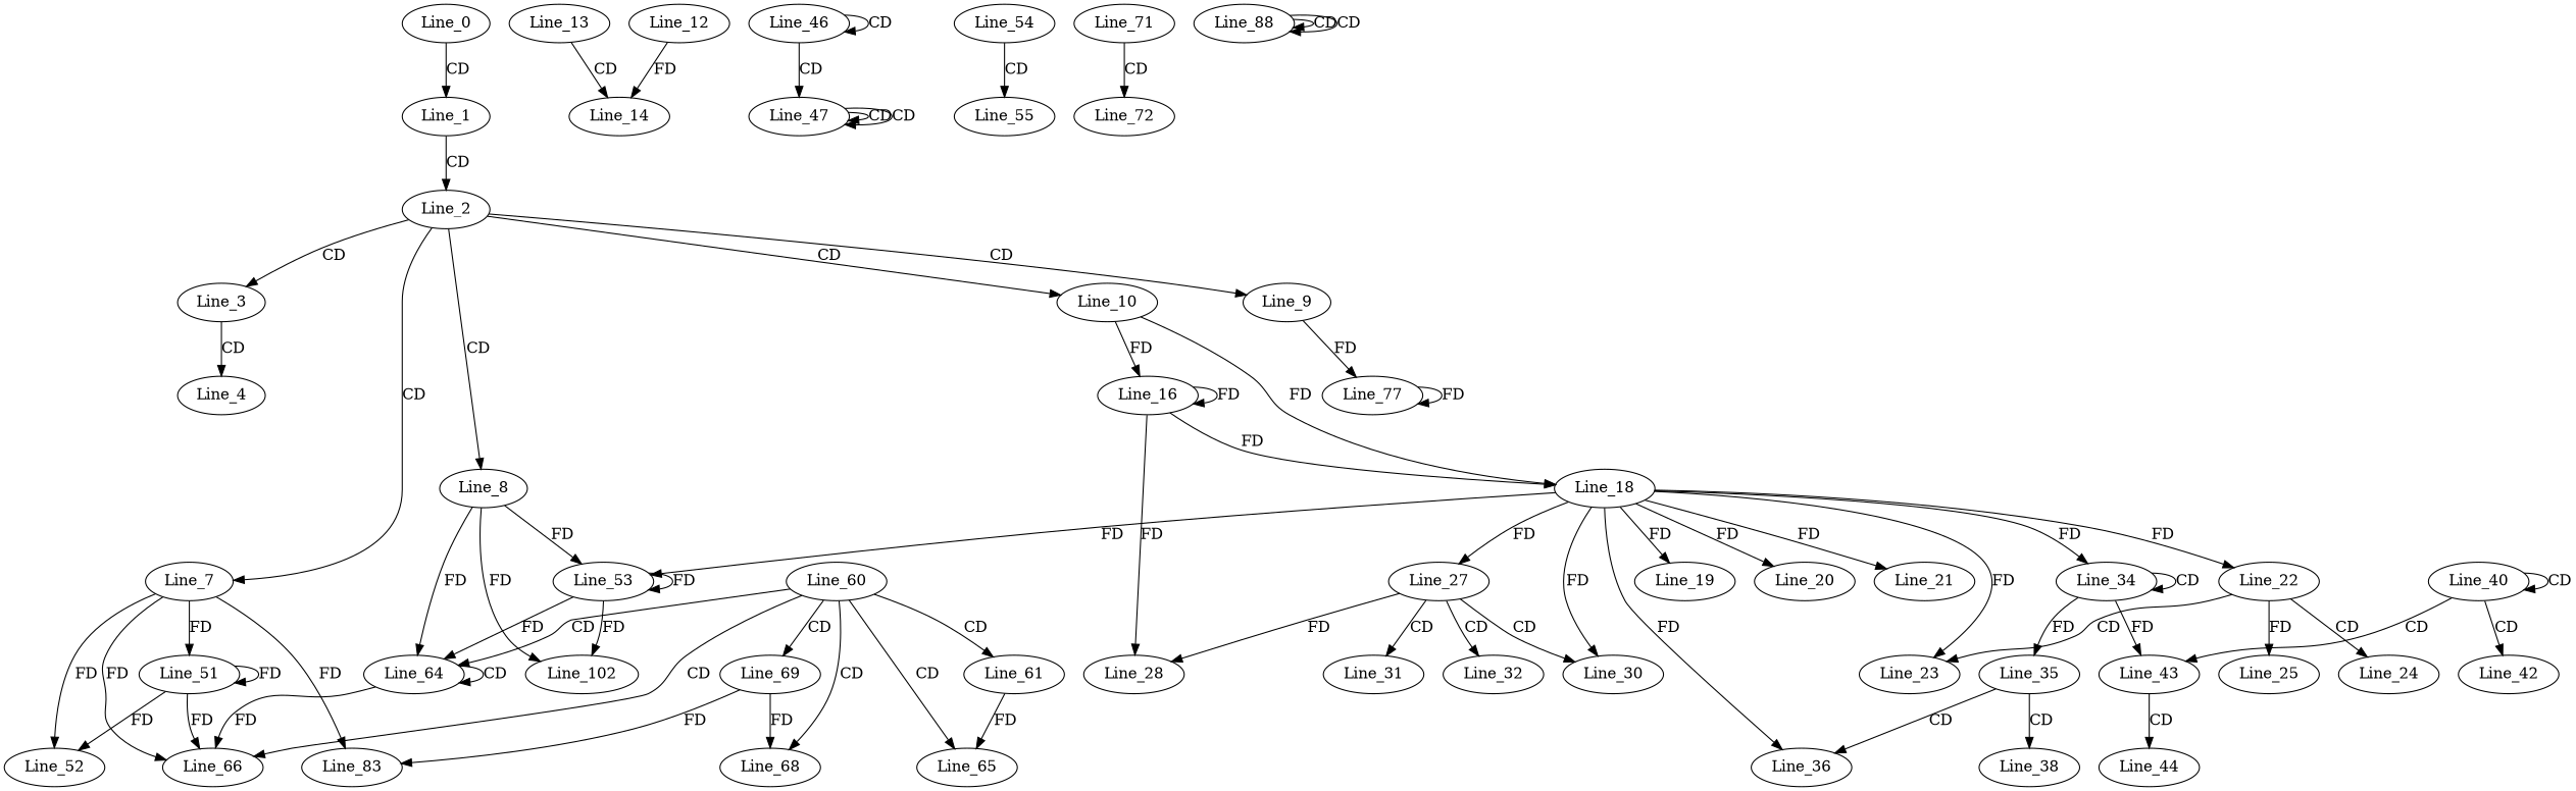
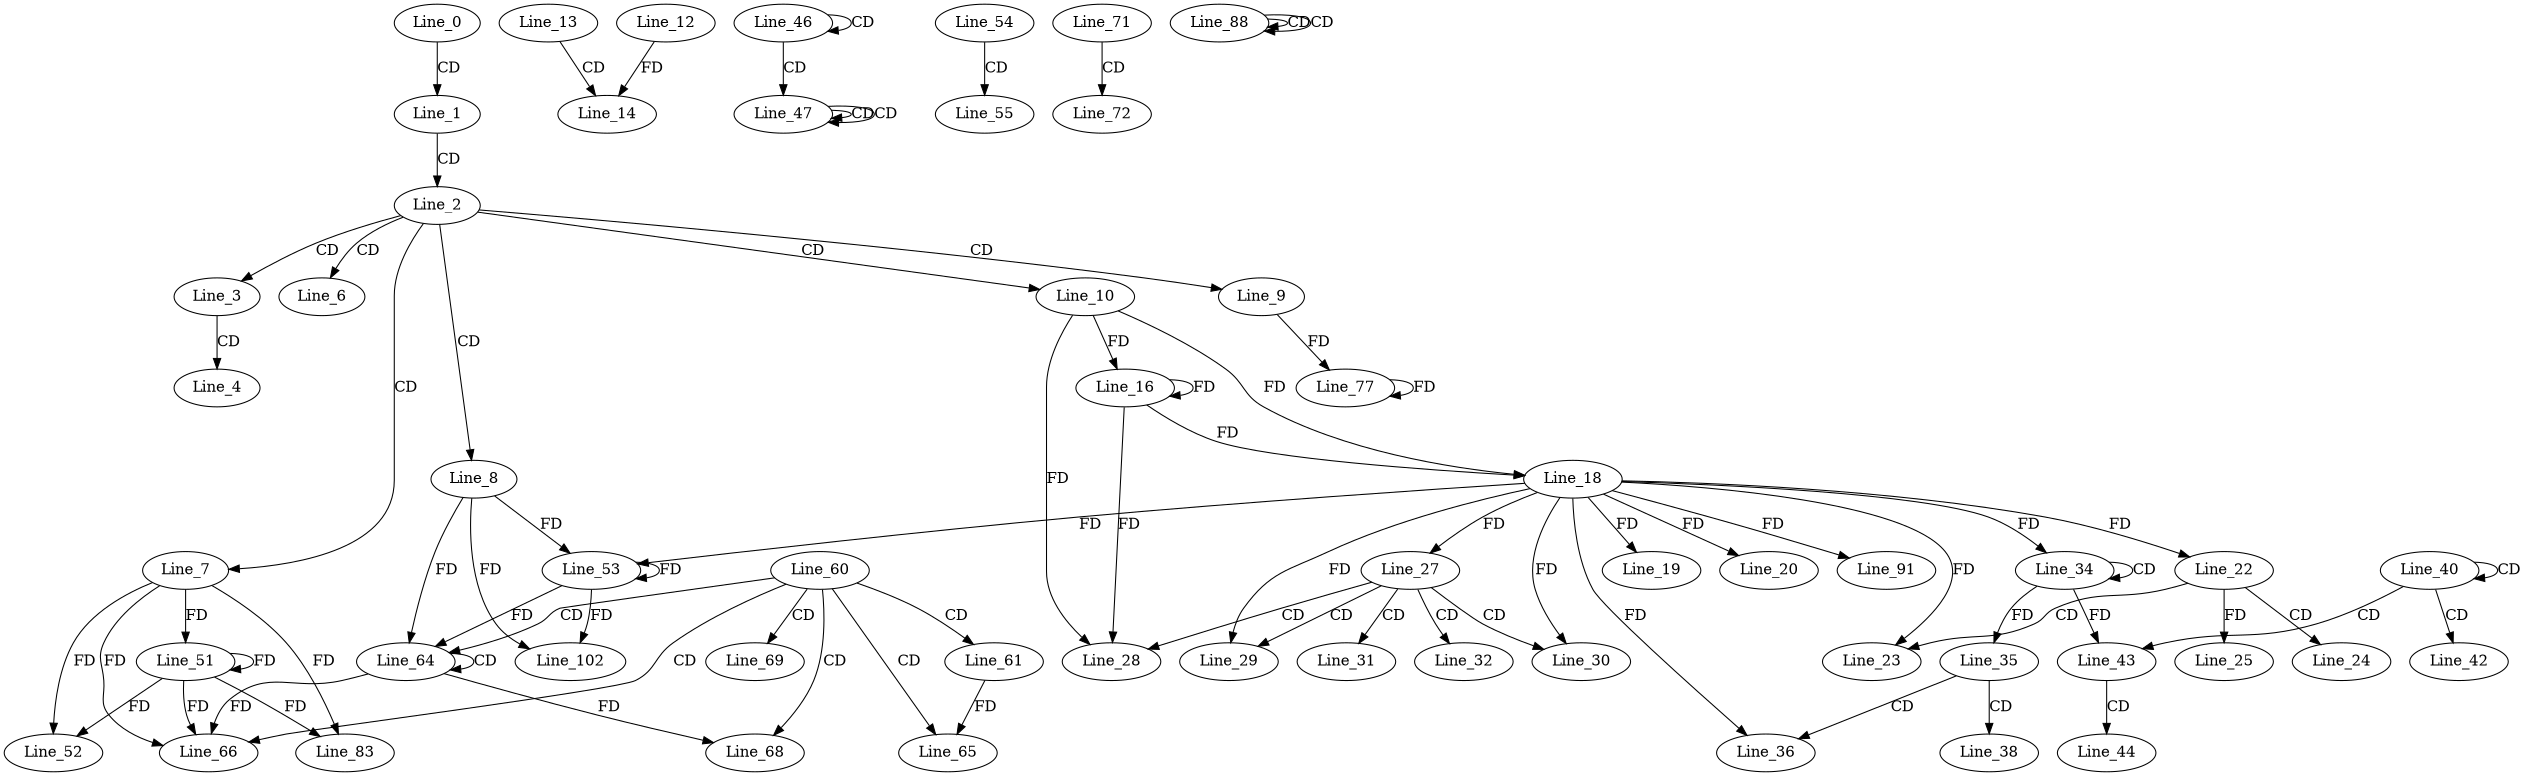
  digraph {
    Line_0
    Line_1
    Line_2
    Line_3
+   Line_6
    Line_7
    Line_8
    Line_9
    Line_10
    Line_4
    Line_51
    Line_52
    Line_66
    Line_83
    Line_53
    Line_64
    Line_102
    Line_77
    Line_16
    Line_18
    Line_28
    Line_68
    Line_19
    Line_20
-   Line_21
+   Line_21 [label=Line_91]
    Line_22
    Line_23
    Line_27
+   Line_29
    Line_30
    Line_34
    Line_36
    Line_13
    Line_14
    Line_12
    Line_24
    Line_25
    Line_31
    Line_32
    Line_35
    Line_43
    Line_38
    Line_44
    Line_40
    Line_42
    Line_46
    Line_47
    Line_54
    Line_55
    Line_60
    Line_61
    Line_65
    Line_69
    Line_71
    Line_72
    Line_88
    Line_0 -> Line_1 [label=CD]
    Line_1 -> Line_2 [label=CD]
    Line_2 -> Line_3 [label=CD]
+   Line_2 -> Line_6 [label=CD]
    Line_2 -> Line_7 [label=CD]
    Line_2 -> Line_8 [label=CD]
    Line_2 -> Line_9 [label=CD]
    Line_2 -> Line_10 [label=CD]
    Line_3 -> Line_4 [label=CD]
    Line_7 -> Line_51 [label=FD]
    Line_7 -> Line_52 [label=FD]
    Line_7 -> Line_66 [label=FD]
    Line_7 -> Line_83 [label=FD]
    Line_8 -> Line_53 [label=FD]
    Line_8 -> Line_64 [label=FD]
    Line_8 -> Line_102 [label=FD]
    Line_9 -> Line_77 [label=FD]
    Line_10 -> Line_16 [label=FD]
    Line_10 -> Line_18 [label=FD]
+   Line_10 -> Line_28 [label=FD]
    Line_51 -> Line_51 [label=FD]
    Line_51 -> Line_52 [label=FD]
    Line_51 -> Line_66 [label=FD]
-   Line_69 -> Line_83 [label=FD]
+   Line_51 -> Line_83 [label=FD]
    Line_53 -> Line_53 [label=FD]
    Line_53 -> Line_64 [label=FD]
    Line_53 -> Line_102 [label=FD]
    Line_64 -> Line_66 [label=FD]
    Line_64 -> Line_64 [label=CD]
-   Line_69 -> Line_68 [label=FD]
+   Line_64 -> Line_68 [label=FD]
    Line_77 -> Line_77 [label=FD]
    Line_16 -> Line_16 [label=FD]
    Line_16 -> Line_18 [label=FD]
    Line_16 -> Line_28 [label=FD]
    Line_18 -> Line_53 [label=FD]
    Line_18 -> Line_19 [label=FD]
    Line_18 -> Line_20 [label=FD]
    Line_18 -> Line_21 [label=FD]
    Line_18 -> Line_22 [label=FD]
    Line_18 -> Line_23 [label=FD]
    Line_18 -> Line_27 [label=FD]
+   Line_18 -> Line_29 [label=FD]
    Line_18 -> Line_30 [label=FD]
    Line_18 -> Line_34 [label=FD]
    Line_18 -> Line_36 [label=FD]
    Line_22 -> Line_23 [label=CD]
    Line_22 -> Line_24 [label=CD]
    Line_22 -> Line_25 [label=FD]
-   Line_27 -> Line_28 [label=FD]
+   Line_27 -> Line_28 [label=CD]
+   Line_27 -> Line_29 [label=CD]
    Line_27 -> Line_30 [label=CD]
    Line_27 -> Line_31 [label=CD]
    Line_27 -> Line_32 [label=CD]
    Line_34 -> Line_34 [label=CD]
    Line_34 -> Line_35 [label=FD]
    Line_34 -> Line_43 [label=FD]
    Line_13 -> Line_14 [label=CD]
    Line_12 -> Line_14 [label=FD]
    Line_35 -> Line_36 [label=CD]
    Line_35 -> Line_38 [label=CD]
    Line_43 -> Line_44 [label=CD]
    Line_40 -> Line_43 [label=CD]
    Line_40 -> Line_40 [label=CD]
    Line_40 -> Line_42 [label=CD]
    Line_46 -> Line_46 [label=CD]
    Line_46 -> Line_47 [label=CD]
    Line_47 -> Line_47 [label=CD]
    Line_47 -> Line_47 [label=CD]
    Line_54 -> Line_55 [label=CD]
    Line_60 -> Line_66 [label=CD]
    Line_60 -> Line_64 [label=CD]
    Line_60 -> Line_68 [label=CD]
    Line_60 -> Line_61 [label=CD]
    Line_60 -> Line_65 [label=CD]
    Line_60 -> Line_69 [label=CD]
    Line_61 -> Line_65 [label=FD]
    Line_71 -> Line_72 [label=CD]
    Line_88 -> Line_88 [label=CD]
    Line_88 -> Line_88 [label=CD]
  }
